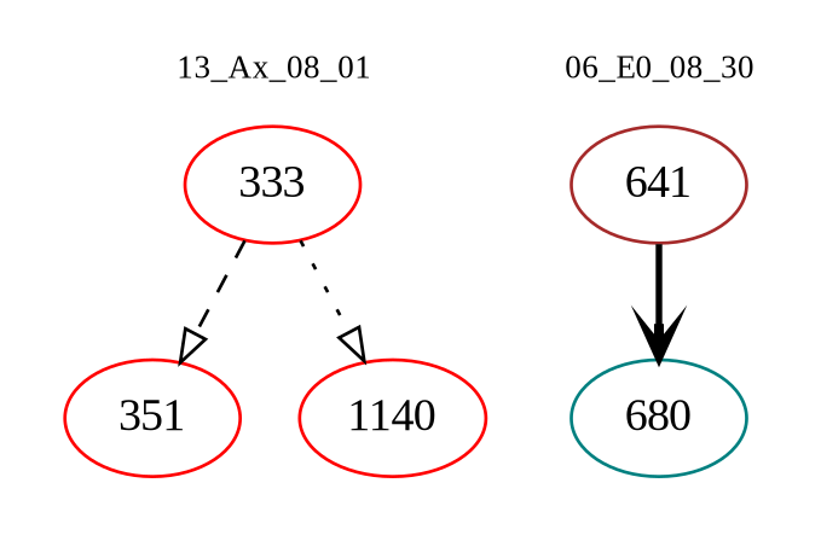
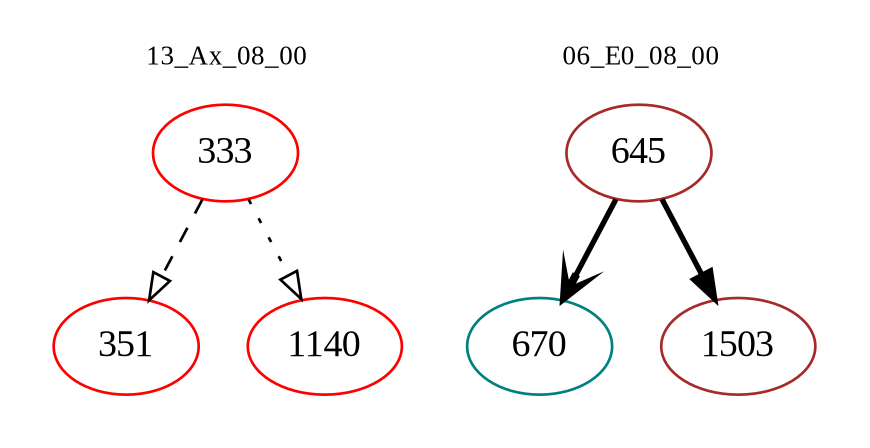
  digraph {
    fontname="Liberation Serif"
    node [color=red fontname="Liberation Serif"]
    edge [arrowhead=onormal color=black fontname="Liberation Serif" style=bold]
    n1 [label=333]
    n2 [label=351]
    n3 [label=1140]
-   n4 [color=brown label=641]
-   n5 [color=teal label=680]
+   n4 [color=brown label=645]
+   n5 [color=teal label=670]
+   n6 [color=brown label=1503]
    subgraph cluster_1 {
      color=white
      fontsize=10
-     label="13_Ax_08_01"
+     label="13_Ax_08_00"
      n1
      n2
      n3
    }
    subgraph cluster_2 {
      color=white
      fontsize=10
-     label="06_E0_08_30"
+     label="06_E0_08_00"
      n4
      n5
+     n6
    }
    n1 -> n2 [style=dashed]
    n1 -> n3 [style=dotted]
    n4 -> n5 [arrowhead=vee]
+   n4 -> n6 [arrowhead=normal]
  }
